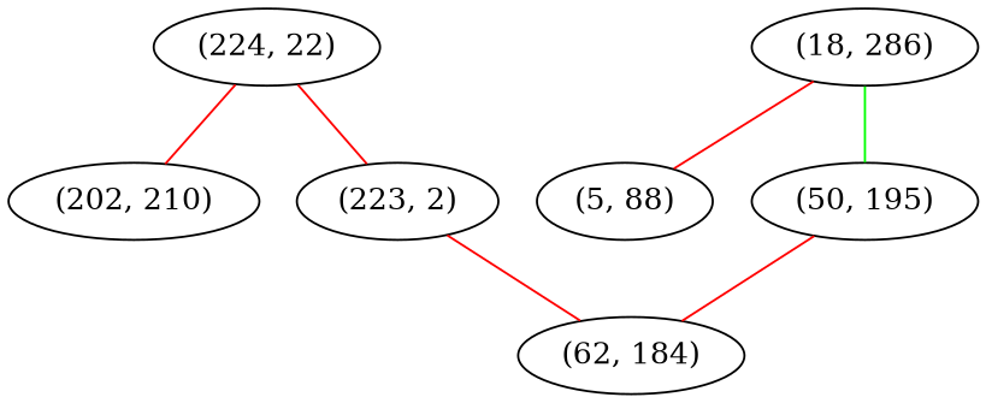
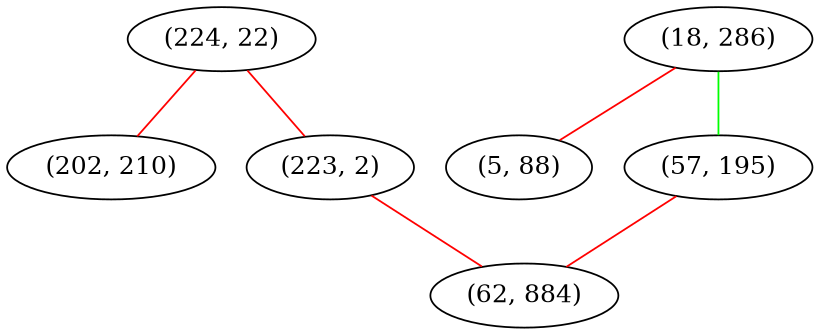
  graph {
    edge [color=red weight=1]
    "(224, 22)"
    "(202, 210)"
    "(223, 2)"
-   "(62, 184)"
+   "(62, 184)" [label="(62, 884)"]
    n5 [label="(5, 88)"]
    n6 [label="(18, 286)"]
-   "(57, 195)" [label="(50, 195)"]
+   "(57, 195)"
    "(224, 22)" -- "(202, 210)"
    "(224, 22)" -- "(223, 2)"
    "(223, 2)" -- "(62, 184)"
    n6 -- n5
    n6 -- "(57, 195)" [color=green weight=2]
    "(57, 195)" -- "(62, 184)"
  }
